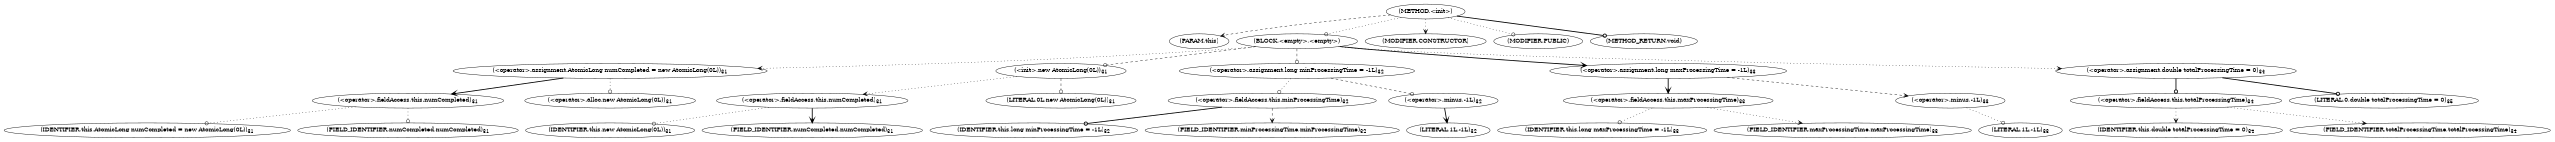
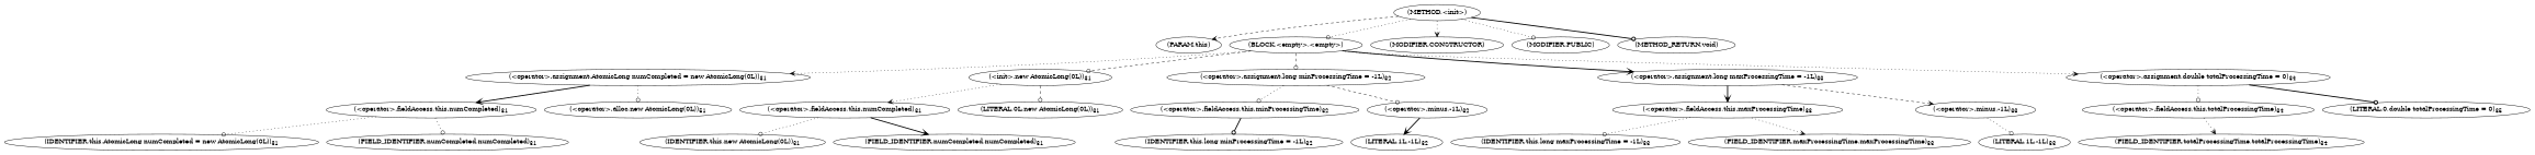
  digraph {
    edge [arrowhead=odot style=dotted]
    n1 [label=<(METHOD,&lt;init&gt;)>]
    n2 [label=<(PARAM,this)>]
    n3 [label=<(BLOCK,&lt;empty&gt;,&lt;empty&gt;)>]
    n4 [label=<(MODIFIER,CONSTRUCTOR)>]
    n5 [label=<(MODIFIER,PUBLIC)>]
    n6 [label=<(METHOD_RETURN,void)>]
    n7 [label=<(&lt;operator&gt;.assignment,AtomicLong numCompleted = new AtomicLong(0L))<SUB>31</SUB>>]
    n8 [label=<(&lt;init&gt;,new AtomicLong(0L))<SUB>31</SUB>>]
    n9 [label=<(&lt;operator&gt;.assignment,long minProcessingTime = -1L)<SUB>32</SUB>>]
    n10 [label=<(&lt;operator&gt;.assignment,long maxProcessingTime = -1L)<SUB>33</SUB>>]
    n11 [label=<(&lt;operator&gt;.assignment,double totalProcessingTime = 0)<SUB>34</SUB>>]
    n12 [label=<(&lt;operator&gt;.fieldAccess,this.numCompleted)<SUB>31</SUB>>]
-   n13 [label=<(&lt;operator&gt;.alloc,new AtomicLong(0L))<SUB>31</SUB>>]
+   n13 [label=<(&lt;operator&gt;.alloc,new AtomicLong(0L))<SUB>51</SUB>>]
    n14 [label=<(&lt;operator&gt;.fieldAccess,this.numCompleted)<SUB>31</SUB>>]
    n15 [label=<(LITERAL,0L,new AtomicLong(0L))<SUB>31</SUB>>]
    n16 [label=<(&lt;operator&gt;.fieldAccess,this.minProcessingTime)<SUB>32</SUB>>]
    n17 [label=<(&lt;operator&gt;.minus,-1L)<SUB>32</SUB>>]
    n18 [label=<(&lt;operator&gt;.fieldAccess,this.maxProcessingTime)<SUB>33</SUB>>]
    n19 [label=<(&lt;operator&gt;.minus,-1L)<SUB>33</SUB>>]
    n20 [label=<(&lt;operator&gt;.fieldAccess,this.totalProcessingTime)<SUB>34</SUB>>]
    n21 [label=<(LITERAL,0,double totalProcessingTime = 0)<SUB>35</SUB>>]
    n22 [label=<(IDENTIFIER,this,AtomicLong numCompleted = new AtomicLong(0L))<SUB>31</SUB>>]
    n23 [label=<(FIELD_IDENTIFIER,numCompleted,numCompleted)<SUB>31</SUB>>]
    n24 [label=<(IDENTIFIER,this,new AtomicLong(0L))<SUB>31</SUB>>]
    n25 [label=<(FIELD_IDENTIFIER,numCompleted,numCompleted)<SUB>31</SUB>>]
    n26 [label=<(IDENTIFIER,this,long minProcessingTime = -1L)<SUB>32</SUB>>]
-   n27 [label=<(FIELD_IDENTIFIER,minProcessingTime,minProcessingTime)<SUB>32</SUB>>]
    n28 [label=<(LITERAL,1L,-1L)<SUB>32</SUB>>]
    n29 [label=<(IDENTIFIER,this,long maxProcessingTime = -1L)<SUB>33</SUB>>]
    n30 [label=<(FIELD_IDENTIFIER,maxProcessingTime,maxProcessingTime)<SUB>33</SUB>>]
    n31 [label=<(LITERAL,1L,-1L)<SUB>33</SUB>>]
-   n32 [label=<(IDENTIFIER,this,double totalProcessingTime = 0)<SUB>34</SUB>>]
    n33 [label=<(FIELD_IDENTIFIER,totalProcessingTime,totalProcessingTime)<SUB>34</SUB>>]
    n1 -> n2 [arrowhead=vee style=dashed]
    n1 -> n3
    n1 -> n4 [arrowhead=vee]
    n1 -> n5
    n1 -> n6 [style=bold]
    n3 -> n7 [arrowhead=vee]
    n3 -> n8 [style=dashed]
    n3 -> n9 [style=dashed]
    n3 -> n10 [arrowhead=vee style=bold]
    n3 -> n11 [arrowhead=vee]
    n7 -> n12 [arrowhead=vee style=bold]
    n7 -> n13
    n8 -> n14 [arrowhead=vee]
    n8 -> n15 [style=dashed]
    n9 -> n16
    n9 -> n17 [style=dashed]
    n10 -> n18 [arrowhead=vee style=bold]
    n10 -> n19 [arrowhead=vee style=dashed]
-   n11 -> n20 [style=bold]
+   n11 -> n20
    n11 -> n21 [style=bold]
    n12 -> n22
    n12 -> n23
    n14 -> n24
    n14 -> n25 [arrowhead=vee style=bold]
    n16 -> n26 [style=bold]
-   n16 -> n27 [arrowhead=vee style=dashed]
    n17 -> n28 [arrowhead=vee style=bold]
    n18 -> n29
    n18 -> n30 [arrowhead=vee]
    n19 -> n31
-   n20 -> n32 [arrowhead=vee]
    n20 -> n33 [arrowhead=vee]
  }
